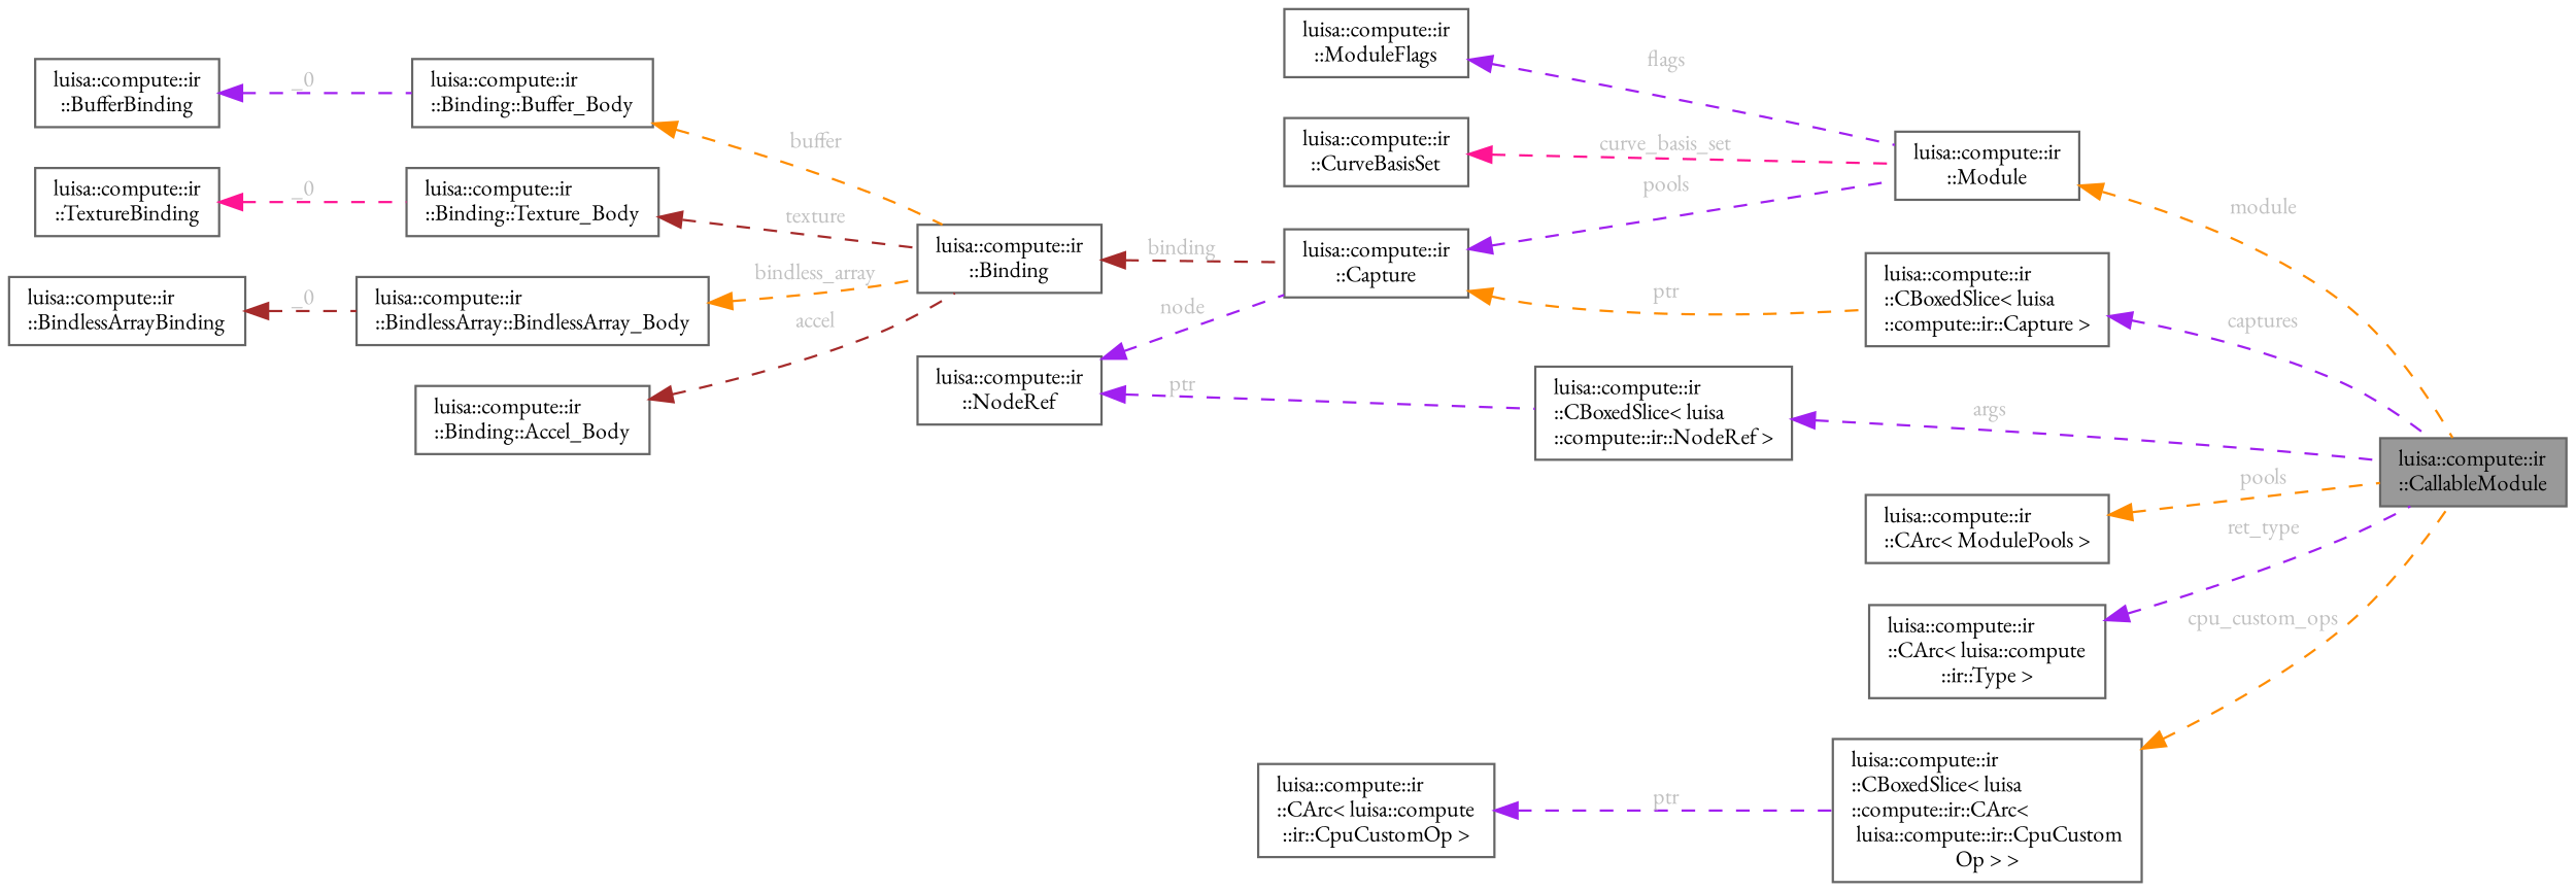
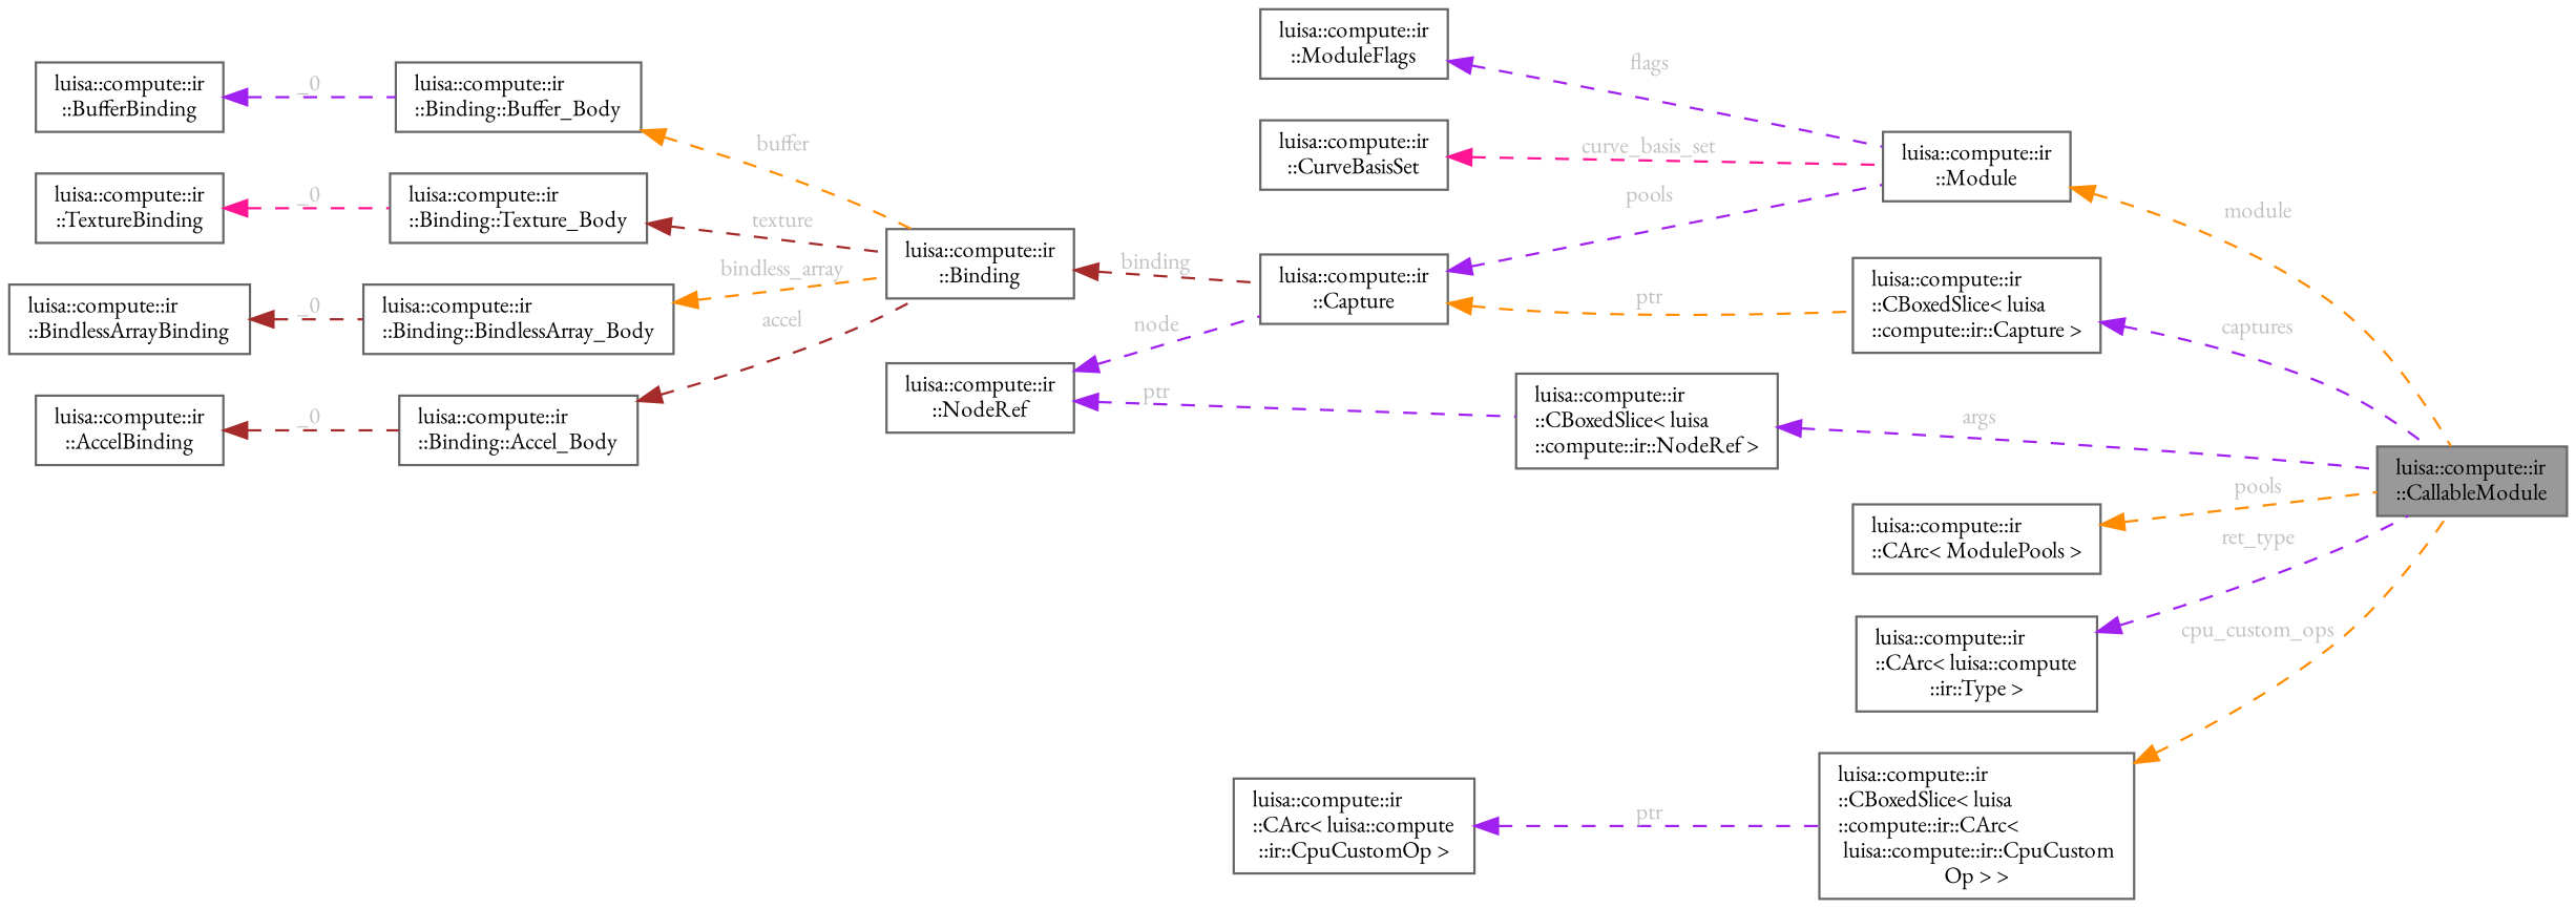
  digraph {
    fontname="EB Garamond"
    rankdir=LR
    node [color=gray40 fillcolor=white fontname="EB Garamond" fontsize=10 shape=box style=filled]
    edge [color=purple dir=back fontcolor=grey fontname="EB Garamond" fontsize=10 labelfontname=Helvetica labelfontsize=10 style=dashed]
    n1 [fillcolor=grey60 fontcolor=black height=0.2 label="luisa::compute::ir\l::CallableModule" width=0.4]
    n2 [height=0.2 label="luisa::compute::ir\l::Module" width=0.4]
    n3 [height=0.2 label="luisa::compute::ir\l::ModuleFlags" width=0.4]
    n4 [height=0.2 label="luisa::compute::ir\l::CurveBasisSet" width=0.4]
    n5 [height=0.2 label="luisa::compute::ir\l::CArc\< ModulePools \>" width=0.4]
    n6 [height=0.2 label="luisa::compute::ir\l::CArc\< luisa::compute\l::ir::Type \>" width=0.4]
    n7 [height=0.2 label="luisa::compute::ir\l::CBoxedSlice\< luisa\l::compute::ir::NodeRef \>" width=0.4]
    n8 [height=0.2 label="luisa::compute::ir\l::NodeRef" width=0.4]
    n9 [height=0.2 label="luisa::compute::ir\l::Capture" width=0.4]
    n10 [height=0.2 label="luisa::compute::ir\l::CBoxedSlice\< luisa\l::compute::ir::Capture \>" width=0.4]
    n11 [height=0.2 label="luisa::compute::ir\l::Binding" width=0.4]
    n12 [height=0.2 label="luisa::compute::ir\l::Binding::Buffer_Body" width=0.4]
    n13 [height=0.2 label="luisa::compute::ir\l::BufferBinding" width=0.4]
    n14 [height=0.2 label="luisa::compute::ir\l::Binding::Texture_Body" width=0.4]
    n15 [height=0.2 label="luisa::compute::ir\l::TextureBinding" width=0.4]
-   n16 [height=0.2 label="luisa::compute::ir\l::BindlessArray::BindlessArray_Body" width=0.4]
+   n16 [height=0.2 label="luisa::compute::ir\l::Binding::BindlessArray_Body" width=0.4]
    n17 [height=0.2 label="luisa::compute::ir\l::BindlessArrayBinding" width=0.4]
    n18 [height=0.2 label="luisa::compute::ir\l::Binding::Accel_Body" width=0.4]
+   n19 [height=0.2 label="luisa::compute::ir\l::AccelBinding" width=0.4]
    n20 [height=0.2 label="luisa::compute::ir\l::CBoxedSlice\< luisa\l::compute::ir::CArc\<\l luisa::compute::ir::CpuCustom\lOp \> \>" width=0.4]
    n21 [height=0.2 label="luisa::compute::ir\l::CArc\< luisa::compute\l::ir::CpuCustomOp \>" width=0.4]
    n2 -> n1 [color=darkorange label=" module"]
    n3 -> n2 [label=" flags"]
    n4 -> n2 [color=deeppink label=" curve_basis_set"]
    n5 -> n1 [color=darkorange label=" pools"]
    n6 -> n1 [label=" ret_type"]
    n7 -> n1 [label=" args"]
    n8 -> n7 [label=" ptr"]
    n8 -> n9 [label=" node"]
    n9 -> n2 [label=" pools"]
    n9 -> n10 [color=darkorange label=" ptr"]
    n10 -> n1 [label=" captures"]
    n11 -> n9 [color=brown label=" binding"]
    n12 -> n11 [color=darkorange label=" buffer"]
    n13 -> n12 [label=" _0"]
    n14 -> n11 [color=brown label=" texture"]
    n15 -> n14 [color=deeppink label=" _0"]
    n16 -> n11 [color=darkorange label=" bindless_array"]
    n17 -> n16 [color=brown label=" _0"]
    n18 -> n11 [color=brown label=" accel"]
+   n19 -> n18 [color=brown label=" _0"]
    n20 -> n1 [color=darkorange label=" cpu_custom_ops"]
    n21 -> n20 [label=" ptr"]
  }
